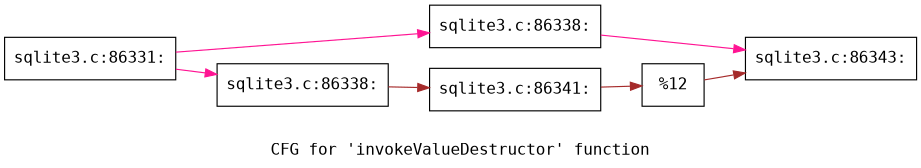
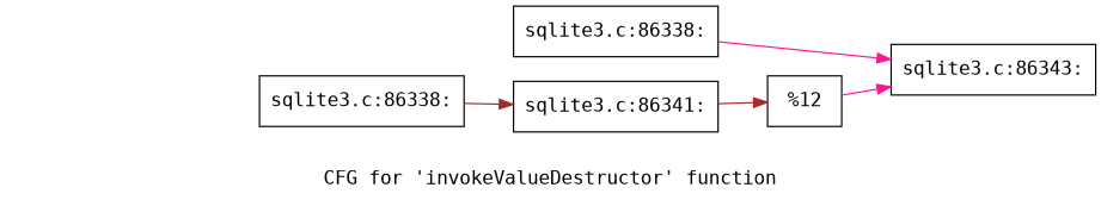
  digraph {
    fontname="DejaVu Sans Mono"
    label="CFG for 'invokeValueDestructor' function"
    rankdir=LR
    node [fontname="DejaVu Sans Mono" shape=record]
    edge [color=deeppink fontname="DejaVu Sans Mono"]
-   n1 [label="{sqlite3.c:86331:}"]
    n2 [label="{sqlite3.c:86338:}"]
    n3 [label="{sqlite3.c:86338:}"]
    n4 [label="{sqlite3.c:86343:}"]
    n5 [label="{sqlite3.c:86341:}"]
    n6 [label="{%12}"]
-   n1 -> n2
-   n1 -> n3
    n2 -> n4
    n3 -> n5 [color=brown]
    n5 -> n6 [color=brown]
-   n6 -> n4 [color=brown]
+   n6 -> n4
  }
